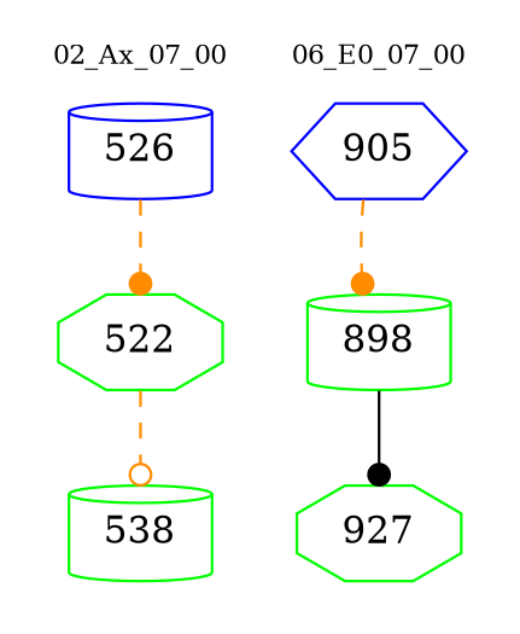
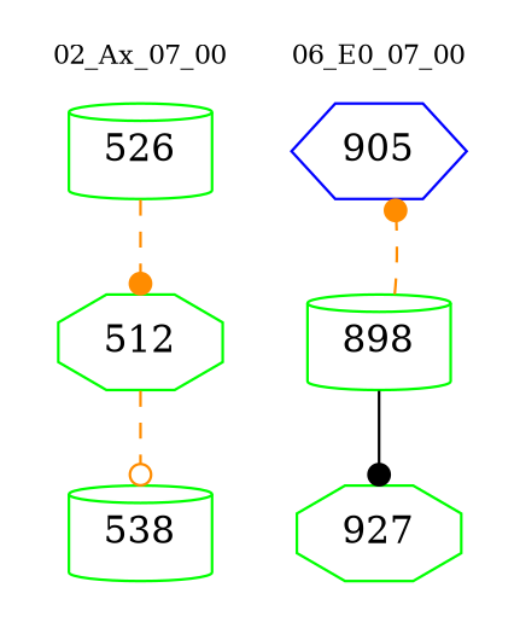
  digraph {
    node [color=green shape=cylinder]
    edge [arrowhead=dot color=darkorange style=dashed]
-   n1 [color=blue label=526]
-   n2 [label=522 shape=octagon]
+   n1 [label=526]
+   n2 [label=512 shape=octagon]
    n3 [label=538]
    n4 [color=blue label=905 shape=hexagon]
    n5 [label=898]
    n6 [label=927 shape=octagon]
    subgraph cluster_1 {
      color=white
      fontsize=10
      label="02_Ax_07_00"
      n1
      n2
      n3
    }
    subgraph cluster_2 {
      color=white
      fontsize=10
      label="06_E0_07_00"
      n4
      n5
      n6
    }
    n1 -> n2
    n2 -> n3 [arrowhead=odot]
-   n4 -> n5
+   n5 -> n4
    n5 -> n6 [color=black style=solid]
  }
